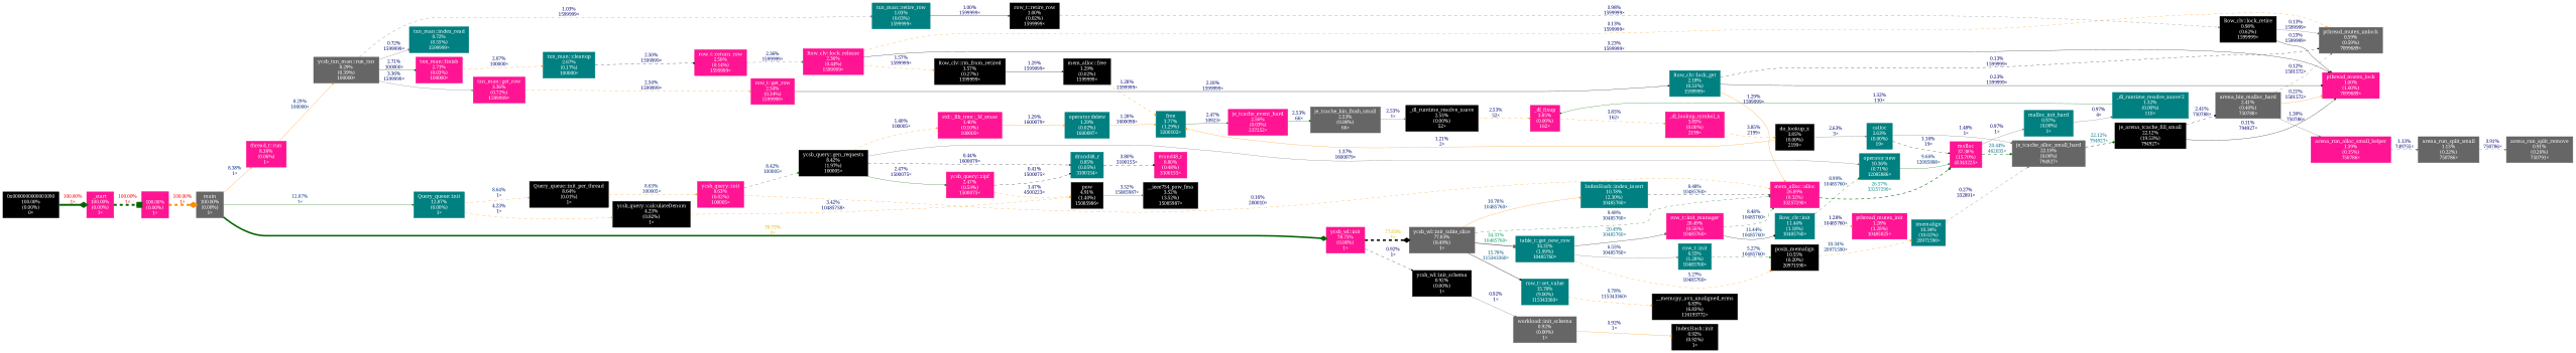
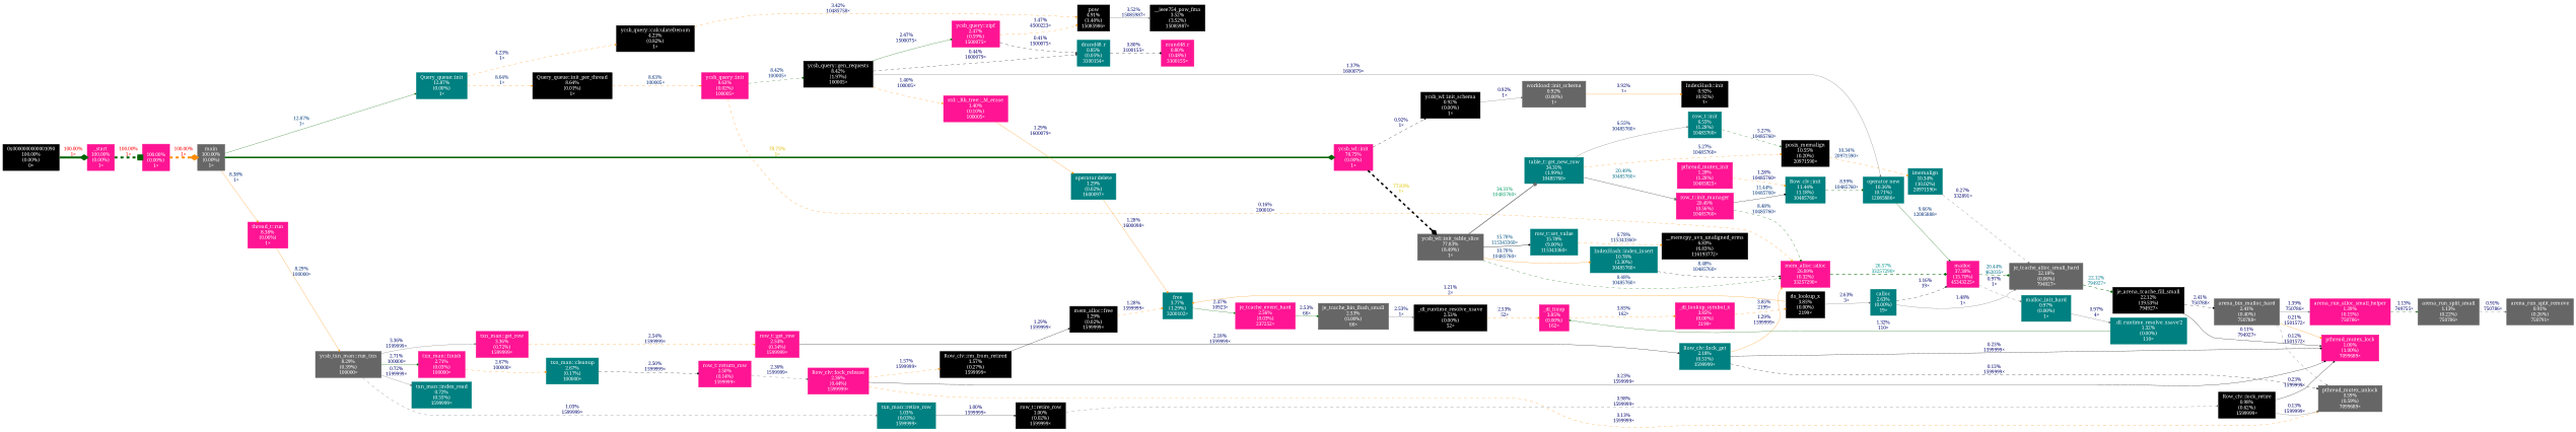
  digraph {
    fontname="Noto Serif"
    nodesep=0.125
    rankdir=LR
    ranksep=0.25
    node [color=deeppink fontcolor="#ffffff" fontname="Noto Serif" fontsize=10.00 shape=box style=filled]
    edge [arrowhead=diamond arrowsize=0.35 color=darkorange fontcolor="#0d1174" fontname="Noto Serif" fontsize=10.00 labeldistance=0.50 penwidth=0.50 style=dashed]
    n1 [height=0 label="pthread_mutex_lock\n1.00%\n(1.00%)\n7099689×" width=0]
    n2 [height=0 label="ycsb_query::zipf\n2.47%\n(0.59%)\n1500075×" width=0]
    n3 [color=black height=0 label="pow\n4.91%\n(1.40%)\n15085986×" width=0]
    n4 [color=teal height=0 label="drand48_r\n0.85%\n(0.05%)\n3100154×" width=0]
    n5 [color=black height=0 label="__ieee754_pow_fma\n3.52%\n(3.52%)\n15085987×" width=0]
    n6 [height=0 label="erand48_r\n0.80%\n(0.48%)\n3100155×" width=0]
    n7 [color=black height=0 label="0x0000000000001090\n100.00%\n(0.00%)\n0×" width=0]
    n8 [height=0 label="_start\n100.00%\n(0.00%)\n1×" width=0]
    n9 [height=0 label="\n100.00%\n(0.00%)\n1×" width=0]
    n10 [color=gray40 height=0 label="main\n100.00%\n(0.00%)\n1×" width=0]
    n11 [color=black height=0 label="je_arena_tcache_fill_small\n22.12%\n(19.53%)\n794927×" width=0]
    n12 [color=gray40 height=0 label="arena_bin_malloc_hard\n2.41%\n(0.40%)\n750788×" width=0]
    n13 [color=gray40 height=0 label="pthread_mutex_unlock\n0.59%\n(0.59%)\n7099689×" width=0]
    n14 [height=0 label="arena_run_alloc_small_helper\n1.39%\n(0.15%)\n750786×" width=0]
    n15 [color=gray40 height=0 label="arena_run_split_small\n1.13%\n(0.22%)\n750786×" width=0]
    n16 [height=0 label="row_t::return_row\n2.50%\n(0.14%)\n1599999×" width=0]
    n17 [height=0 label="Row_clv::lock_release\n2.36%\n(0.44%)\n1599999×" width=0]
    n18 [color=black height=0 label="Row_clv::rm_from_retired\n1.57%\n(0.27%)\n1599999×" width=0]
    n19 [color=black height=0 label="mem_alloc::free\n1.29%\n(0.02%)\n1599999×" width=0]
    n20 [color=gray40 height=0 label="ycsb_txn_man::run_txn\n8.29%\n(0.39%)\n100000×" width=0]
    n21 [color=teal height=0 label="txn_man::index_read\n0.72%\n(0.55%)\n1599999×" width=0]
    n22 [height=0 label="txn_man::finish\n2.71%\n(0.03%)\n100000×" width=0]
    n23 [color=teal height=0 label="txn_man::retire_row\n1.03%\n(0.03%)\n1599999×" width=0]
    n24 [height=0 label="txn_man::get_row\n3.36%\n(0.72%)\n1599999×" width=0]
    n25 [color=teal height=0 label="txn_man::cleanup\n2.67%\n(0.17%)\n100000×" width=0]
    n26 [color=black height=0 label="row_t::retire_row\n1.00%\n(0.02%)\n1599999×" width=0]
    n27 [height=0 label="row_t::get_row\n2.54%\n(0.34%)\n1599999×" width=0]
    n28 [color=black height=0 label="Row_clv::lock_retire\n0.98%\n(0.62%)\n1599999×" width=0]
    n29 [color=teal height=0 label="Row_clv::lock_get\n2.18%\n(0.51%)\n1599999×" width=0]
    n30 [color=black height=0 label="__memcpy_avx_unaligned_erms\n6.83%\n(6.83%)\n116193772×" width=0]
    n31 [height=0 label="mem_alloc::alloc\n26.89%\n(0.32%)\n33257290×" width=0]
    n32 [height=0 label="malloc\n37.38%\n(15.70%)\n45343225×" width=0]
    n33 [color=teal height=0 label="Query_queue::init\n12.87%\n(0.00%)\n1×" width=0]
    n34 [height=0 label="ycsb_wl::init\n78.75%\n(0.00%)\n1×" width=0]
    n35 [height=0 label="thread_t::run\n8.38%\n(0.06%)\n1×" width=0]
    n36 [color=teal height=0 label="free\n3.77%\n(1.29%)\n3200102×" width=0]
    n37 [height=0 label="je_tcache_event_hard\n2.56%\n(0.03%)\n237252×" width=0]
    n38 [color=gray40 height=0 label="je_tcache_bin_flush_small\n2.53%\n(0.00%)\n66×" width=0]
    n39 [color=black height=0 label="ycsb_query::calculateDenom\n4.23%\n(0.82%)\n1×" width=0]
    n40 [color=black height=0 label="Query_queue::init_per_thread\n8.64%\n(0.01%)\n1×" width=0]
    n41 [height=0 label="ycsb_query::init\n8.63%\n(0.02%)\n100005×" width=0]
    n42 [color=black height=0 label="ycsb_query::gen_requests\n8.42%\n(1.97%)\n100005×" width=0]
    n43 [color=teal height=0 label="operator delete\n1.29%\n(0.02%)\n1600097×" width=0]
    n44 [color=teal height=0 label="IndexHash::index_insert\n10.78%\n(2.30%)\n10485760×" width=0]
    n45 [color=teal height=0 label="malloc_init_hard\n0.97%\n(0.00%)\n1×" width=0]
    n46 [color=gray40 height=0 label="je_tcache_alloc_small_hard\n22.18%\n(0.06%)\n794927×" width=0]
    n47 [color=black height=0 label="_dl_runtime_resolve_xsave\n2.53%\n(0.00%)\n52×" width=0]
    n48 [height=0 label="_dl_fixup\n3.85%\n(0.00%)\n162×" width=0]
    n49 [color=black height=0 label="ycsb_wl::init_schema\n0.92%\n(0.00%)\n1×" width=0]
    n50 [color=gray40 height=0 label="ycsb_wl::init_table_slice\n77.83%\n(8.49%)\n1×" width=0]
    n51 [color=gray40 height=0 label="workload::init_schema\n0.92%\n(0.00%)\n1×" width=0]
    n52 [color=teal height=0 label="table_t::get_new_row\n34.31%\n(1.99%)\n10485760×" width=0]
    n53 [color=teal height=0 label="row_t::set_value\n15.78%\n(9.00%)\n115343360×" width=0]
    n54 [color=teal height=0 label="operator new\n10.36%\n(0.71%)\n12085886×" width=0]
    n55 [height=0 label="std::_Rb_tree::_M_erase\n1.40%\n(0.10%)\n100005×" width=0]
    n56 [color=black height=0 label="IndexHash::init\n0.92%\n(0.92%)\n1×" width=0]
    n57 [color=teal height=0 label="row_t::init\n6.55%\n(1.28%)\n10485760×" width=0]
    n58 [height=0 label="row_t::init_manager\n20.49%\n(0.56%)\n10485760×" width=0]
    n59 [color=black height=0 label="posix_memalign\n10.55%\n(0.20%)\n20971590×" width=0]
    n60 [color=teal height=0 label="Row_clv::init\n11.44%\n(1.18%)\n10485760×" width=0]
    n61 [color=teal height=0 label="imemalign\n10.34%\n(10.02%)\n20971590×" width=0]
    n62 [height=0 label="pthread_mutex_init\n1.28%\n(1.28%)\n10485825×" width=0]
    n63 [color=teal height=0 label="_dl_runtime_resolve_xsave'2\n1.32%\n(0.00%)\n110×" width=0]
    n64 [color=gray40 height=0 label="arena_run_split_remove\n0.91%\n(0.26%)\n750791×" width=0]
    n65 [color=black height=0 label="do_lookup_x\n3.85%\n(0.00%)\n2199×" width=0]
    n66 [color=teal height=0 label="calloc\n2.63%\n(0.00%)\n19×" width=0]
    n67 [height=0 label="_dl_lookup_symbol_x\n3.85%\n(0.00%)\n2199×" width=0]
    n2 -> n3 [arrowhead=box fontcolor="#0d1375" label="1.47%\n4500223×"]
    n2 -> n4 [color=black fontcolor="#0d0e73" label="0.41%\n1500075×"]
    n3 -> n5 [color=gray40 fontcolor="#0d1c77" label="3.52%\n15085987×" style=solid]
    n4 -> n6 [arrowhead=box color=black fontcolor="#0d1074" label="0.80%\n3100155×"]
    n7 -> n8 [arrowsize=1.00 color=darkgreen fontcolor="#ff0000" label="100.00%\n1×" labeldistance=4.00 penwidth=4.00 style=solid]
    n8 -> n9 [arrowhead=box arrowsize=1.00 color=darkgreen fontcolor="#ff0000" label="100.00%\n1×" labeldistance=4.00 penwidth=4.00]
    n9 -> n10 [arrowsize=1.00 fontcolor="#ff0000" label="100.00%\n1×" labeldistance=4.00 penwidth=4.00]
    n10 -> n33 [arrowsize=0.36 color=darkgreen fontcolor="#0d4a83" label="12.87%\n1×" labeldistance=0.51 penwidth=0.51 style=solid]
    n10 -> n34 [arrowsize=0.89 color=darkgreen fontcolor="#dfbe05" label="78.75%\n1×" labeldistance=3.15 penwidth=3.15 style=solid]
    n10 -> n35 [arrowhead=box fontcolor="#0d327e" label="8.38%\n1×" style=solid]
    n11 -> n1 [color=black fontcolor="#0d0d73" label="0.11%\n794927×" style=solid]
    n11 -> n12 [arrowhead=box color=black fontcolor="#0d1776" label="2.41%\n750788×"]
    n12 -> n1 [arrowhead=box fontcolor="#0d0e73" label="0.21%\n1501572×" style=solid]
    n12 -> n13 [color=gray40 fontcolor="#0d0d73" label="0.12%\n1501572×"]
    n12 -> n14 [color=gray40 fontcolor="#0d1275" label="1.39%\n750786×" style=solid]
    n14 -> n15 [color=darkgreen label="1.13%\n749755×"]
    n15 -> n64 [color=gray40 label="0.91%\n750786×"]
    n16 -> n17 [arrowhead=box color=gray40 fontcolor="#0d1776" label="2.36%\n1599999×"]
    n17 -> n1 [color=black fontcolor="#0d0e73" label="0.23%\n1599999×" style=solid]
    n17 -> n13 [fontcolor="#0d0d73" label="0.13%\n1599999×"]
    n17 -> n18 [fontcolor="#0d1375" label="1.57%\n1599999×"]
    n18 -> n19 [color=black fontcolor="#0d1274" label="1.29%\n1599999×" style=solid]
    n19 -> n36 [arrowhead=box fontcolor="#0d1274" label="1.28%\n1599999×"]
    n20 -> n21 [arrowhead=box color=gray40 fontcolor="#0d1074" label="0.72%\n1599999×" style=solid]
    n20 -> n22 [arrowhead=box color=darkgreen fontcolor="#0d1876" label="2.71%\n100000×" style=solid]
    n20 -> n23 [arrowhead=box color=gray40 label="1.03%\n1599999×"]
    n20 -> n24 [color=gray40 fontcolor="#0d1b77" label="3.36%\n1599999×" style=solid]
    n22 -> n25 [arrowhead=box fontcolor="#0d1876" label="2.67%\n100000×"]
    n23 -> n26 [color=black label="1.00%\n1599999×" style=solid]
    n24 -> n27 [fontcolor="#0d1776" label="2.54%\n1599999×"]
    n25 -> n16 [arrowhead=box color=black fontcolor="#0d1776" label="2.50%\n1599999×"]
    n26 -> n28 [color=gray40 label="0.98%\n1599999×"]
    n27 -> n29 [color=black fontcolor="#0d1676" label="2.18%\n1599999×" style=solid]
    n28 -> n1 [color=black fontcolor="#0d0e73" label="0.23%\n1599999×" style=solid]
    n28 -> n13 [arrowhead=box color=gray40 fontcolor="#0d0d73" label="0.13%\n1599999×" style=solid]
    n29 -> n1 [arrowhead=box color=black fontcolor="#0d0e73" label="0.23%\n1599999×" style=solid]
    n29 -> n13 [color=black fontcolor="#0d0d73" label="0.13%\n1599999×"]
    n29 -> n31 [fontcolor="#0d1274" label="1.29%\n1599999×" style=solid]
    n31 -> n32 [arrowsize=0.52 color=darkgreen fontcolor="#0c968d" label="26.57%\n33257290×" labeldistance=1.06 penwidth=1.06]
-   n32 -> n45 [color=gray40 label="0.97%\n1×" style=solid]
+   n32 -> n45 [color=gray40 label="0.97%\n1×"]
    n32 -> n46 [arrowsize=0.45 color=darkgreen fontcolor="#0c768d" label="20.44%\n462035×" labeldistance=0.82 penwidth=0.82]
    n33 -> n39 [fontcolor="#0d1f78" label="4.23%\n1×"]
    n33 -> n40 [fontcolor="#0d347e" label="8.64%\n1×"]
    n34 -> n49 [color=black label="0.92%\n1×"]
    n34 -> n50 [arrowsize=0.88 color=black fontcolor="#dec505" label="77.83%\n1×" labeldistance=3.11 penwidth=3.11]
    n35 -> n20 [fontcolor="#0d327d" label="8.29%\n100000×" style=solid]
    n36 -> n37 [color=darkgreen fontcolor="#0d1776" label="2.47%\n10923×" style=solid]
    n37 -> n38 [arrowhead=box color=darkgreen fontcolor="#0d1776" label="2.53%\n66×" style=solid]
    n38 -> n47 [color=gray40 fontcolor="#0d1776" label="2.53%\n1×" style=solid]
    n39 -> n3 [fontcolor="#0d1b77" label="3.42%\n10485758×"]
    n40 -> n41 [fontcolor="#0d347e" label="8.63%\n100005×"]
    n41 -> n31 [arrowhead=box fontcolor="#0d0d73" label="0.16%\n200010×"]
    n41 -> n42 [arrowhead=box color=darkgreen fontcolor="#0d337e" label="8.42%\n100005×"]
    n42 -> n2 [arrowhead=box color=darkgreen fontcolor="#0d1776" label="2.47%\n1500075×" style=solid]
    n42 -> n4 [color=black fontcolor="#0d0f73" label="0.44%\n1600079×"]
    n42 -> n54 [color=gray40 fontcolor="#0d1275" label="1.37%\n1600079×" style=solid]
    n42 -> n55 [fontcolor="#0d1375" label="1.40%\n100005×"]
    n43 -> n36 [arrowhead=box fontcolor="#0d1274" label="1.28%\n1600098×" style=solid]
    n44 -> n31 [color=black fontcolor="#0d337e" label="8.48%\n10485760×"]
    n45 -> n63 [arrowhead=box color=gray40 label="0.97%\n4×" style=solid]
    n46 -> n11 [arrowsize=0.47 color=darkgreen fontcolor="#0c8090" label="22.12%\n794927×" labeldistance=0.88 penwidth=0.88]
    n47 -> n48 [arrowhead=box fontcolor="#0d1776" label="2.53%\n52×"]
    n48 -> n67 [arrowhead=box fontcolor="#0d1d78" label="3.85%\n162×"]
    n49 -> n51 [arrowhead=box color=gray40 label="0.92%\n1×" style=solid]
    n50 -> n31 [arrowhead=box color=darkgreen fontcolor="#0d337e" label="8.48%\n10485760×"]
    n50 -> n44 [arrowhead=box fontcolor="#0d3f81" label="10.78%\n10485760×" style=solid]
    n50 -> n52 [arrowhead=box arrowsize=0.59 color=gray40 fontcolor="#0ba069" label="34.31%\n10485760×" labeldistance=1.37 penwidth=1.37 style=solid]
    n50 -> n53 [arrowsize=0.40 color=black fontcolor="#0c5a87" label="15.78%\n115343360×" labeldistance=0.63 penwidth=0.63 style=solid]
    n51 -> n56 [arrowhead=box label="0.92%\n1×" style=solid]
    n52 -> n57 [color=gray40 fontcolor="#0d2a7b" label="6.55%\n10485760×" style=solid]
    n52 -> n58 [arrowhead=box arrowsize=0.45 color=gray40 fontcolor="#0c768d" label="20.49%\n10485760×" labeldistance=0.82 penwidth=0.82 style=solid]
    n52 -> n59 [arrowhead=box fontcolor="#0d247a" label="5.27%\n10485760×"]
    n53 -> n30 [arrowhead=box fontcolor="#0d2b7b" label="6.78%\n115343360×"]
    n54 -> n32 [color=darkgreen fontcolor="#0d397f" label="9.66%\n12085888×" style=solid]
    n55 -> n43 [arrowhead=box fontcolor="#0d1274" label="1.29%\n1600079×" style=solid]
    n57 -> n59 [color=darkgreen fontcolor="#0d247a" label="5.27%\n10485760×"]
    n58 -> n31 [arrowhead=box color=darkgreen fontcolor="#0d337e" label="8.48%\n10485760×"]
    n58 -> n60 [arrowhead=box color=black fontcolor="#0d4282" label="11.44%\n10485760×" style=solid]
    n59 -> n61 [arrowhead=box fontcolor="#0d3c80" label="10.34%\n20971590×"]
    n60 -> n54 [arrowhead=box color=darkgreen fontcolor="#0d367e" label="8.99%\n10485760×"]
-   n60 -> n62 [arrowhead=box fontcolor="#0d1274" label="1.28%\n10485760×"]
+   n62 -> n60 [arrowhead=box fontcolor="#0d1274" label="1.28%\n10485760×"]
    n61 -> n46 [arrowhead=box color=gray40 fontcolor="#0d0e73" label="0.27%\n332891×"]
    n63 -> n48 [color=darkgreen fontcolor="#0d1274" label="1.32%\n110×" style=solid]
    n65 -> n36 [arrowhead=box fontcolor="#0d1274" label="1.21%\n2×" style=solid]
    n65 -> n66 [color=gray40 fontcolor="#0d1876" label="2.63%\n3×" style=solid]
    n66 -> n32 [color=black fontcolor="#0d1274" label="1.16%\n19×"]
    n66 -> n46 [arrowhead=box color=gray40 fontcolor="#0d1375" label="1.48%\n1×" style=solid]
    n67 -> n65 [fontcolor="#0d1d78" label="3.85%\n2199×"]
  }
